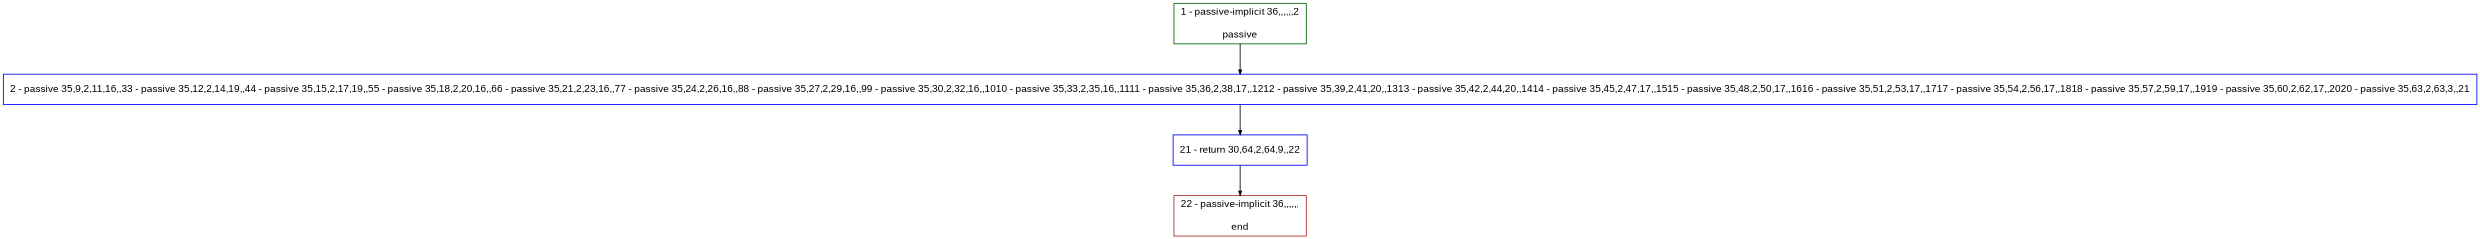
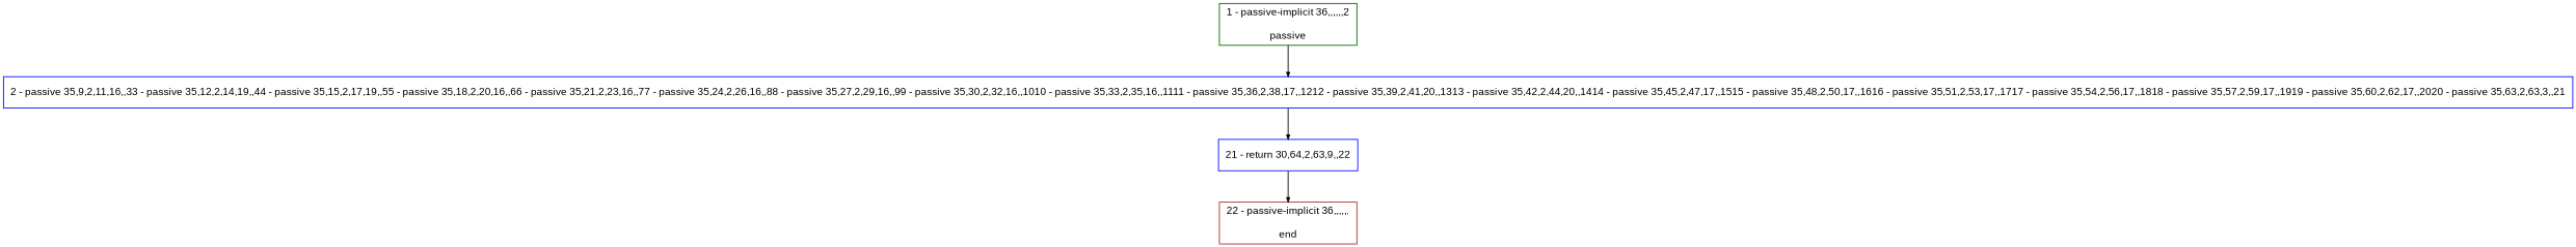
  digraph {
    bgcolor=white
    compound=true
    fillcolor="#FFFFCC"
    fontname=Arial
    fontsize=12
    pack=true
    packmode=clust
    style="rounded,filled"
    node [color="#0000ff" compound=true fillcolor="#ffffff" fixedsize=false fontname=Arial fontsize=12 node_initialized=no shape=box style=filled]
    edge [arrowhead=normal arrowsize=0.5 arrowtail=none color="#000000" compound=true dir=forward fontcolor=black fontname=Arial fontsize=12]
    n1 [label="2 - passive 35,9,2,11,16,,33 - passive 35,12,2,14,19,,44 - passive 35,15,2,17,19,,55 - passive 35,18,2,20,16,,66 - passive 35,21,2,23,16,,77 - passive 35,24,2,26,16,,88 - passive 35,27,2,29,16,,99 - passive 35,30,2,32,16,,1010 - passive 35,33,2,35,16,,1111 - passive 35,36,2,38,17,,1212 - passive 35,39,2,41,20,,1313 - passive 35,42,2,44,20,,1414 - passive 35,45,2,47,17,,1515 - passive 35,48,2,50,17,,1616 - passive 35,51,2,53,17,,1717 - passive 35,54,2,56,17,,1818 - passive 35,57,2,59,17,,1919 - passive 35,60,2,62,17,,2020 - passive 35,63,2,63,3,,21"]
-   n2 [label="21 - return 30,64,2,64,9,,22"]
+   n2 [label="21 - return 30,64,2,63,9,,22"]
    n3 [color="#a52a2a" label="22 - passive-implicit 36,,,,,,\n\nend"]
    n4 [color="#006400" label="1 - passive-implicit 36,,,,,,2\n\npassive"]
    n1 -> n2
    n2 -> n3
    n4 -> n1
  }
